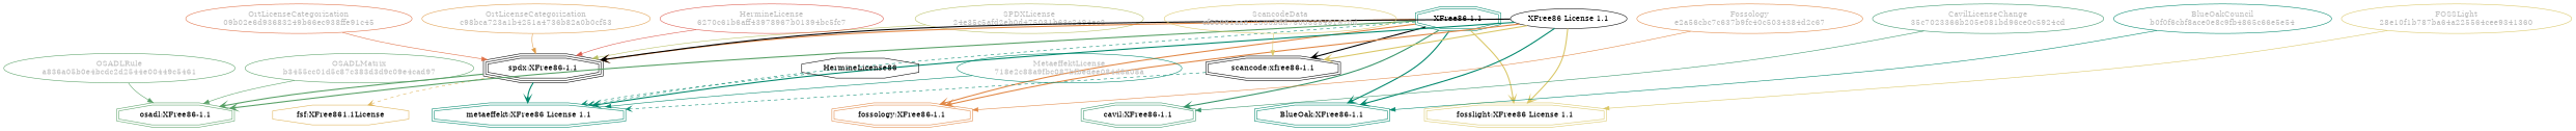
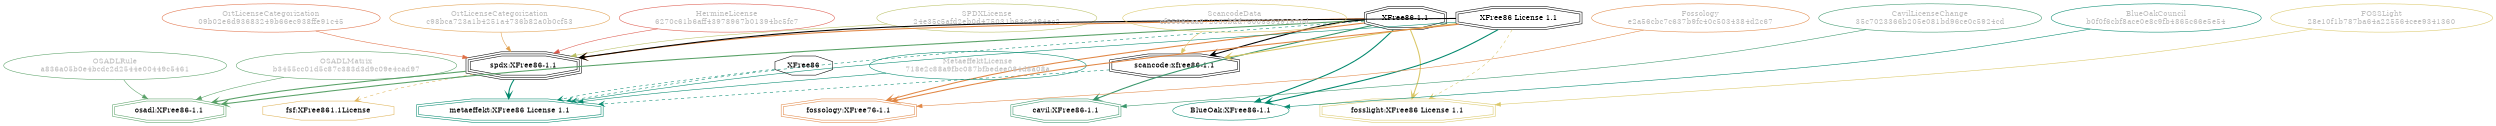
  strict digraph {
    splines=curved
    node [shape=ellipse]
    edge [color="#00876c" weight=0.5 arrowhead=vee style=bold]
    n1 [color="#b8bf62" fillcolor="beige;1" fontcolor=gray label="SPDXLicense\n24e35c5afd2eb0d475031b63c2494ec2"]
    n2 [label="spdx:XFree86-1.1" shape=tripleoctagon]
    n3 [color="#58a066" label="osadl:XFree86-1.1" shape=doubleoctagon]
    n4 [color="#deb256" label="fsf:XFree861.1License" shape=octagon]
    n5 [color="#00876c" label="metaeffekt:XFree86 License 1.1" shape=doubleoctagon]
-   n6 [label="XFree86-1.1" shape=doubleoctagon color="#00876c"]
-   n7 [color="#00876c" label="BlueOak:XFree86-1.1" shape=doubleoctagon]
+   n6 [label="XFree86-1.1" shape=doubleoctagon]
+   n7 [color="#00876c" label="BlueOak:XFree86-1.1"]
    n8 [label="scancode:xfree86-1.1" shape=doubleoctagon]
-   n9 [color="#e18745" label="fossology:XFree86-1.1" shape=doubleoctagon]
+   n9 [color="#e18745" label="fossology:XFree76-1.1" shape=doubleoctagon]
    n10 [color="#379469" label="cavil:XFree86-1.1" shape=doubleoctagon]
    n11 [color="#dac767" label="fosslight:XFree86 License 1.1" shape=doubleoctagon]
-   n12 [label="XFree86 License 1.1"]
+   n12 [label="XFree86 License 1.1" shape=doubleoctagon]
    n13 [color="#00876c" fillcolor="beige;1" fontcolor=gray label="BlueOakCouncil\nb0f0f6cbf8ace0e8c9fb4865c66e5e54"]
    n14 [color="#58a066" fillcolor="beige;1" fontcolor=gray label="OSADLRule\na836a05b0e4bcdc2d2544e00449c5461"]
    n15 [color="#58a066" fillcolor="beige;1" fontcolor=gray label="OSADLMatrix\nb3455cc01d5c87c383d3d9c09e4cad97"]
    n16 [color="#dac767" fillcolor="beige;1" fontcolor=gray label="ScancodeData\ncf55081aa872535bdd7500559491970d"]
    n17 [color="#e18745" fillcolor="beige;1" fontcolor=gray label="Fossology\ne2a56cbc7c637b9fc40c5034384d2c67"]
-   n18 [label=HermineLicense86 shape=octagon]
+   n18 [label=XFree86 shape=octagon]
    n19 [color="#e06f45" fillcolor="beige;1" fontcolor=gray label="OrtLicenseCategorization\n09b02e6d93683249b66ec938ffe91c45"]
    n20 [color="#e09d4b" fillcolor="beige;1" fontcolor=gray label="OrtLicenseCategorization\nc98bca723a1b4251a4736b82a0b0cf53"]
    n21 [color="#379469" fillcolor="beige;1" fontcolor=gray label="CavilLicenseChange\n35c7023366b205e081bd96ce0c5924cd"]
    n22 [color="#00876c" fillcolor="beige;1" fontcolor=gray label="MetaeffektLicense\n718e2c88a9fbc087bfbedee084d8a08a"]
    n23 [color="#dc574a" fillcolor="beige;1" fontcolor=gray label="HermineLicense\n6270c61b6aff43978967b01394bc5fc7"]
    n24 [color="#dac767" fillcolor="beige;1" fontcolor=gray label="FOSSLight\n28e10f1b787ba64a225564cee9341360"]
    n1 -> n2 [color="#b8bf62" arrowhead="" style=""]
    n2 -> n3 [color="#58a066" weight=0.7]
    n2 -> n4 [color="#deb256" style=dashed]
    n2 -> n5 [weight=0.7]
    n6 -> n2 [color="#e18745" weight=0.7]
    n6 -> n3 [color="#58a066" weight=0.7]
    n6 -> n5 [style=dashed]
-   n6 -> n7 [weight=0.7]
+   n6 -> n7 [arrowhead=normal weight=0.7]
    n6 -> n8 [weight=0.7 color=""]
    n6 -> n9 [color="#e18745" weight=0.7]
    n6 -> n10 [color="#379469" weight=0.7]
    n6 -> n11 [color="#dac767" weight=0.7]
    n8 -> n5 [style=dashed]
    n12 -> n2 [weight=0.7 color=""]
-   n12 -> n5 [weight=0.7]
+   n12 -> n5 [style=solid weight=0.7]
    n12 -> n7 [weight=0.7]
    n12 -> n8 [color="#dac767" weight=0.7]
    n12 -> n9 [color="#e18745" weight=0.7]
-   n12 -> n11 [color="#dac767" weight=0.7]
+   n12 -> n11 [color="#dac767" style=dashed weight=0.7]
    n13 -> n7 [arrowhead="" style=""]
    n14 -> n3 [color="#58a066" arrowhead="" style=""]
    n15 -> n3 [color="#58a066" arrowhead="" style=""]
    n16 -> n8 [color="#dac767" arrowhead="" style=""]
    n17 -> n9 [color="#e18745" arrowhead="" style=""]
    n18 -> n5 [style=dashed]
    n19 -> n2 [color="#e06f45" arrowhead="" style=""]
    n20 -> n2 [color="#e09d4b" arrowhead="" style=""]
    n21 -> n10 [color="#379469" arrowhead="" style=""]
    n22 -> n5 [arrowhead="" style=""]
    n23 -> n2 [color="#dc574a" arrowhead="" style=""]
    n24 -> n11 [color="#dac767" arrowhead="" style=""]
  }
